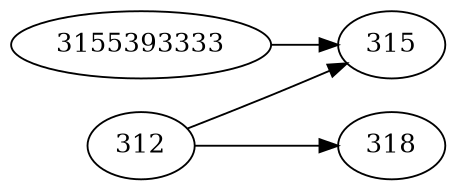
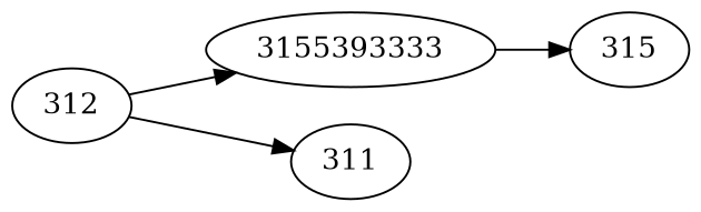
  strict digraph {
    rankdir=LR
    3155393333
    315
    312
-   311 [label=318]
+   311
    3155393333 -> 315
-   312 -> 315
+   312 -> 3155393333
    312 -> 311
  }
